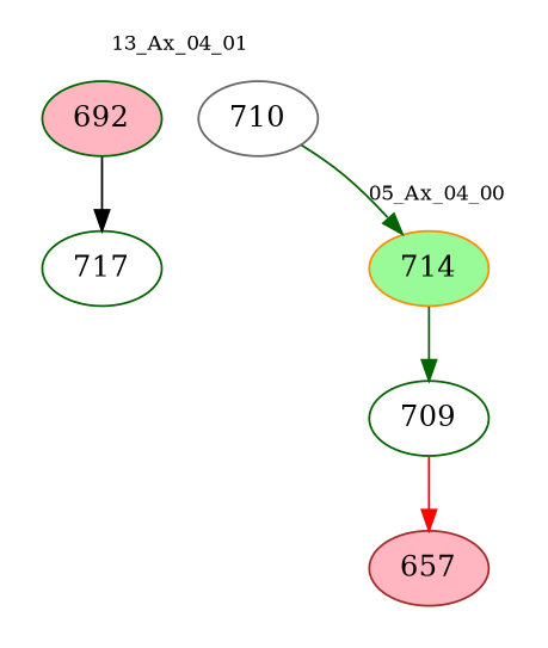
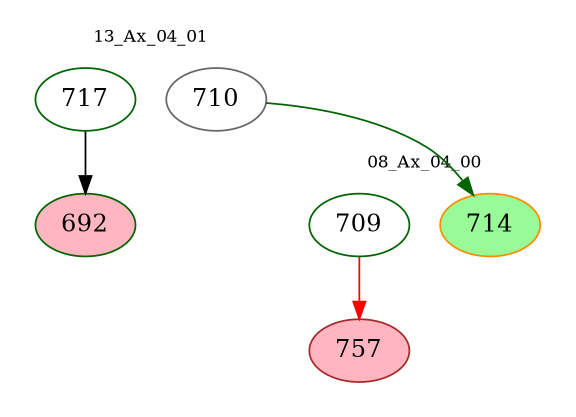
  digraph {
    node [color=darkgreen fillcolor=white style=filled]
    edge [color=darkgreen]
    n1 [color=darkorange fillcolor=palegreen label=714]
    n2 [label=709]
-   n3 [color=brown fillcolor=lightpink label=657]
+   n3 [color=brown fillcolor=lightpink label=757]
    n4 [color=gray40 label=710]
    n5 [fillcolor=lightpink label=692]
    n6 [label=717]
    subgraph cluster_1 {
      color=white
      fontsize=10
-     label="05_Ax_04_00"
+     label="08_Ax_04_00"
      n1
      n2
      n3
    }
    subgraph cluster_2 {
      color=white
      fontsize=10
      label="13_Ax_04_01"
      n4
      n5
      n6
    }
-   n1 -> n2
    n2 -> n3 [color=red]
    n4 -> n1
-   n5 -> n6 [color=black]
+   n6 -> n5 [color=black]
  }
